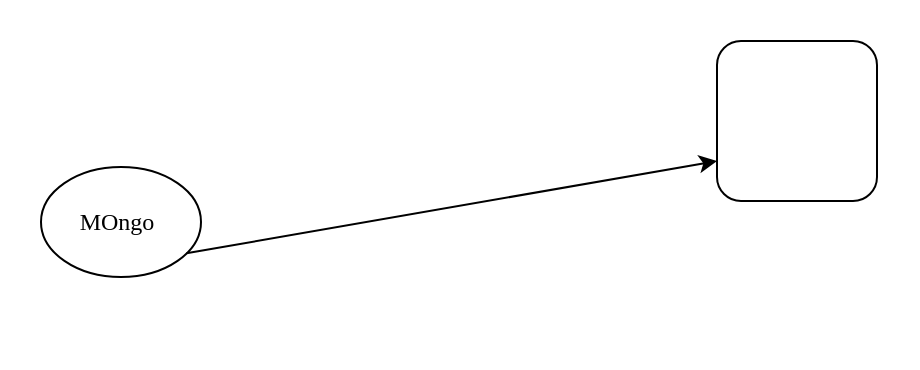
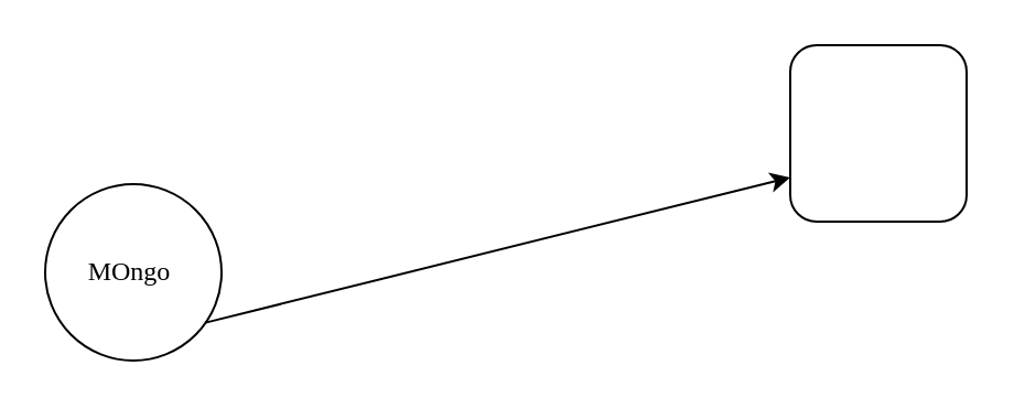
  <mxCell id="0" />
  <mxCell id="1" parent="0" />
- <mxCell id="2" value="MOngo&amp;nbsp;" style="ellipse;whiteSpace=wrap;html=1;aspect=fixed;hachureGap=4;fontFamily=Architects Daughter;fontSource=https%3A%2F%2Ffonts.googleapis.com%2Fcss%3Ffamily%3DArchitects%2BDaughter;rounded=1;" parent="1" vertex="1"><mxGeometry x="20" y="83" width="80" height="55" as="geometry" /></mxCell>
+ <mxCell id="2" value="MOngo&amp;nbsp;" style="ellipse;whiteSpace=wrap;html=1;aspect=fixed;hachureGap=4;fontFamily=Architects Daughter;fontSource=https%3A%2F%2Ffonts.googleapis.com%2Fcss%3Ffamily%3DArchitects%2BDaughter;rounded=1;" parent="1" vertex="1"><mxGeometry x="20" y="83" width="80" height="80" as="geometry" /></mxCell>
  <mxCell id="3" value="" style="whiteSpace=wrap;html=1;aspect=fixed;hachureGap=4;fontFamily=Architects Daughter;fontSource=https%3A%2F%2Ffonts.googleapis.com%2Fcss%3Ffamily%3DArchitects%2BDaughter;rounded=1;" parent="1" vertex="1"><mxGeometry x="358" y="20" width="80" height="80" as="geometry" /></mxCell>
  <mxCell id="4" value="" style="endArrow=classic;html=1;rounded=1;hachureGap=4;fontFamily=Architects Daughter;fontSource=https%3A%2F%2Ffonts.googleapis.com%2Fcss%3Ffamily%3DArchitects%2BDaughter;exitX=0.909;exitY=0.785;exitDx=0;exitDy=0;exitPerimeter=0;entryX=0;entryY=0.75;entryDx=0;entryDy=0;" parent="1" source="2" target="3" edge="1"><mxGeometry width="50" height="50" relative="1" as="geometry"><mxPoint x="140" y="386" as="sourcePoint" /><mxPoint x="190" y="336" as="targetPoint" /></mxGeometry></mxCell>
